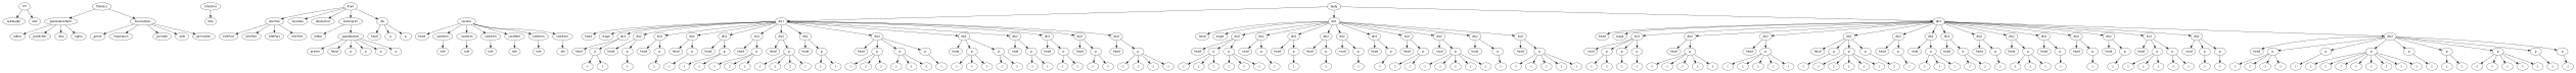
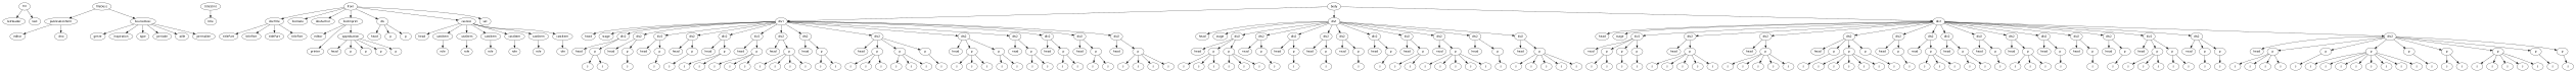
  digraph {
    fontname="Noto Sans"
    node [fontname="Noto Sans"]
    edge [fontname="Noto Sans"]
    n1 [label=TEI]
    n2 [label=teiHeader]
    n3 [label=text]
    n4 [label=fileDesc]
    n5 [label=publicationStmt]
    n6 [label=SourceDesc]
    n7 [label=titleStmt]
    n8 [label=title]
    n9 [label=editor]
-   n10 [label=publisher]
    n11 [label=idno]
-   n12 [label=rights]
    n13 [label=genre]
    n14 [label=inspiration]
+   n15 [label=type]
    n16 [label=periode]
    n17 [label=taille]
    n18 [label=permalien]
    n19 [label=front]
    n20 [label=docTitle]
    n21 [label=docDate]
    n22 [label=docAuthor]
    n23 [label=docImprint]
    n24 [label=div]
    n25 [label=castList]
+   n26 [label=set]
    n27 [label=body]
    n28 [label=div1]
    n29 [label=div1]
    n30 [label=div1]
    n31 [label=titlePart]
    n32 [label=titlePart]
    n33 [label=titlePart]
    n34 [label=titlePart]
    n35 [label=editor]
    n36 [label=printer]
    n37 [label=approbation]
    n38 [label=head]
    n39 [label=p]
    n40 [label=p]
    n41 [label=head]
    n42 [label=castItem]
    n43 [label=castItem]
    n44 [label=castItem]
    n45 [label=castItem]
    n46 [label=castItem]
    n47 [label=castItem]
    n48 [label=head]
    n49 [label=p]
    n50 [label=p]
    n51 [label=p]
    n52 [label=p]
    n53 [label=role]
    n54 [label=role]
    n55 [label=role]
    n56 [label=role]
    n57 [label=role]
    n58 [label=role]
    n59 [label=head]
    n60 [label=stage]
    n61 [label=div2]
    n62 [label=div2]
    n63 [label=div2]
    n64 [label=div2]
    n65 [label=div2]
    n66 [label=div2]
    n67 [label=div2]
    n68 [label=div2]
    n69 [label=div2]
    n70 [label=div2]
    n71 [label=div2]
    n72 [label=div2]
    n73 [label=div2]
    n74 [label=div2]
    n75 [label=head]
    n76 [label=stage]
    n77 [label=div2]
    n78 [label=div2]
    n79 [label=div2]
    n80 [label=div2]
    n81 [label=div2]
    n82 [label=div2]
    n83 [label=div2]
    n84 [label=div2]
    n85 [label=div2]
    n86 [label=div2]
    n87 [label=head]
    n88 [label=stage]
    n89 [label=div2]
    n90 [label=div2]
    n91 [label=div2]
    n92 [label=div2]
    n93 [label=div2]
    n94 [label=div2]
    n95 [label=div2]
    n96 [label=div2]
    n97 [label=div2]
    n98 [label=div2]
    n99 [label=div2]
    n100 [label=div2]
    n101 [label=div2]
    n102 [label=div2]
    n103 [label=div2]
    n104 [label=head]
    n105 [label=p]
    n106 [label=head]
    n107 [label=p]
    n108 [label=head]
    n109 [label=p]
    n110 [label=head]
    n111 [label=p]
    n112 [label=head]
    n113 [label=p]
    n114 [label=head]
    n115 [label=p]
    n116 [label=head]
    n117 [label=p]
    n118 [label=head]
    n119 [label=p]
    n120 [label=head]
    n121 [label=p]
    n122 [label=p]
    n123 [label=p]
    n124 [label=head]
    n125 [label=p]
    n126 [label=p]
    n127 [label=head]
    n128 [label=p]
    n129 [label=head]
    n130 [label=p]
    n131 [label=head]
    n132 [label=p]
    n133 [label=head]
    n134 [label=p]
    n135 [label=s]
    n136 [label=s]
    n137 [label=s]
    n138 [label=s]
    n139 [label=s]
    n140 [label=s]
    n141 [label=s]
    n142 [label=s]
    n143 [label=s]
    n144 [label=s]
    n145 [label=s]
    n146 [label=s]
    n147 [label=s]
    n148 [label=s]
    n149 [label=s]
    n150 [label=s]
    n151 [label=s]
    n152 [label=s]
    n153 [label=s]
    n154 [label=s]
    n155 [label=s]
    n156 [label=s]
    n157 [label=s]
    n158 [label=s]
    n159 [label=s]
    n160 [label=s]
    n161 [label=s]
    n162 [label=s]
    n163 [label=s]
    n164 [label=s]
    n165 [label=s]
    n166 [label=s]
    n167 [label=s]
    n168 [label=s]
    n169 [label=s]
    n170 [label=s]
    n171 [label=s]
    n172 [label=s]
    n173 [label=head]
    n174 [label=p]
    n175 [label=p]
    n176 [label=head]
    n177 [label=p]
    n178 [label=head]
    n179 [label=p]
    n180 [label=head]
    n181 [label=p]
    n182 [label=head]
    n183 [label=p]
    n184 [label=head]
    n185 [label=p]
    n186 [label=head]
    n187 [label=p]
    n188 [label=head]
    n189 [label=p]
    n190 [label=head]
    n191 [label=p]
    n192 [label=head]
    n193 [label=p]
    n194 [label=s]
    n195 [label=s]
    n196 [label=s]
    n197 [label=s]
    n198 [label=s]
    n199 [label=s]
    n200 [label=s]
    n201 [label=s]
    n202 [label=s]
    n203 [label=s]
    n204 [label=s]
    n205 [label=s]
    n206 [label=s]
    n207 [label=s]
    n208 [label=s]
    n209 [label=s]
    n210 [label=s]
    n211 [label=s]
    n212 [label=s]
    n213 [label=s]
    n214 [label=s]
    n215 [label=s]
    n216 [label=s]
    n217 [label=s]
    n218 [label=head]
    n219 [label=p]
    n220 [label=p]
    n221 [label=p]
    n222 [label=head]
    n223 [label=p]
    n224 [label=head]
    n225 [label=p]
    n226 [label=head]
    n227 [label=p]
    n228 [label=p]
    n229 [label=p]
    n230 [label=head]
    n231 [label=p]
    n232 [label=head]
    n233 [label=p]
    n234 [label=head]
    n235 [label=p]
    n236 [label=head]
    n237 [label=p]
    n238 [label=head]
    n239 [label=p]
    n240 [label=head]
    n241 [label=p]
    n242 [label=head]
    n243 [label=p]
    n244 [label=head]
    n245 [label=p]
    n246 [label=head]
    n247 [label=p]
    n248 [label=p]
    n249 [label=head]
    n250 [label=p]
    n251 [label=p]
    n252 [label=head]
    n253 [label=p]
    n254 [label=p]
    n255 [label=p]
    n256 [label=p]
    n257 [label=p]
    n258 [label=p]
    n259 [label=p]
    n260 [label=p]
    n261 [label=s]
    n262 [label=s]
    n263 [label=s]
    n264 [label=s]
    n265 [label=s]
    n266 [label=s]
    n267 [label=s]
    n268 [label=s]
    n269 [label=s]
    n270 [label=s]
    n271 [label=s]
    n272 [label=s]
    n273 [label=s]
    n274 [label=s]
    n275 [label=s]
    n276 [label=s]
    n277 [label=s]
    n278 [label=s]
    n279 [label=s]
    n280 [label=s]
    n281 [label=s]
    n282 [label=s]
    n283 [label=s]
    n284 [label=s]
    n285 [label=s]
    n286 [label=s]
    n287 [label=s]
    n288 [label=s]
    n289 [label=s]
    n290 [label=s]
    n291 [label=s]
    n292 [label=s]
    n293 [label=s]
    n294 [label=s]
    n295 [label=s]
    n296 [label=s]
    n297 [label=s]
    n298 [label=s]
    n299 [label=s]
    n300 [label=s]
    n301 [label=s]
    n302 [label=s]
    n303 [label=s]
    n304 [label=s]
    n305 [label=s]
    n306 [label=s]
    n307 [label=s]
    n308 [label=s]
    n309 [label=s]
    n310 [label=s]
    n311 [label=s]
    n312 [label=s]
    n313 [label=s]
    n314 [label=s]
    n315 [label=s]
    n316 [label=s]
    n317 [label=s]
    n318 [label=s]
    n319 [label=s]
    n320 [label=s]
    n321 [label=s]
    n322 [label=s]
    n323 [label=s]
    n324 [label=s]
    n1 -> n2
    n1 -> n3
    n4 -> n5
    n4 -> n6
    n5 -> n9
-   n5 -> n10
    n5 -> n11
-   n5 -> n12
    n6 -> n13
    n6 -> n14
+   n6 -> n15
    n6 -> n16
    n6 -> n17
    n6 -> n18
    n7 -> n8
    n19 -> n20
    n19 -> n21
    n19 -> n22
    n19 -> n23
    n19 -> n24
+   n19 -> n25
+   n19 -> n26
    n20 -> n31
    n20 -> n32
    n20 -> n33
    n20 -> n34
    n23 -> n35
-   n37 -> n36
+   n23 -> n36
    n23 -> n37
    n24 -> n38
    n24 -> n39
    n24 -> n40
    n25 -> n41
    n25 -> n42
    n25 -> n43
    n25 -> n44
    n25 -> n45
    n25 -> n46
    n25 -> n47
    n27 -> n28
    n27 -> n29
    n27 -> n30
    n28 -> n59
    n28 -> n60
    n28 -> n61
    n28 -> n62
    n28 -> n63
    n28 -> n64
    n28 -> n65
    n28 -> n66
    n28 -> n67
    n28 -> n68
    n28 -> n69
    n28 -> n70
    n28 -> n71
    n28 -> n72
    n28 -> n73
    n28 -> n74
    n29 -> n75
    n29 -> n76
    n29 -> n77
    n29 -> n78
    n29 -> n79
    n29 -> n80
    n29 -> n81
    n29 -> n82
    n29 -> n83
    n29 -> n84
    n29 -> n85
    n29 -> n86
    n30 -> n87
    n30 -> n88
    n30 -> n89
    n30 -> n90
    n30 -> n91
    n30 -> n92
    n30 -> n93
    n30 -> n94
    n30 -> n95
    n30 -> n96
    n30 -> n97
    n30 -> n98
    n30 -> n99
    n30 -> n100
    n30 -> n101
    n30 -> n102
    n30 -> n103
    n37 -> n48
    n37 -> n49
    n37 -> n50
    n37 -> n51
    n37 -> n52
    n42 -> n53
    n43 -> n54
    n44 -> n55
    n45 -> n56
    n46 -> n57
    n47 -> n58
    n61 -> n104
    n61 -> n105
    n62 -> n106
    n62 -> n107
    n63 -> n108
    n63 -> n109
    n64 -> n110
    n64 -> n111
    n65 -> n112
    n65 -> n113
    n66 -> n114
    n66 -> n115
    n67 -> n116
    n67 -> n117
    n68 -> n118
    n68 -> n119
    n69 -> n120
    n69 -> n121
    n69 -> n122
    n69 -> n123
    n70 -> n124
    n70 -> n125
    n70 -> n126
    n71 -> n127
    n71 -> n128
    n72 -> n129
    n72 -> n130
    n73 -> n131
    n73 -> n132
    n74 -> n133
    n74 -> n134
    n77 -> n173
    n77 -> n174
    n77 -> n175
    n78 -> n176
    n78 -> n177
    n79 -> n178
    n79 -> n179
    n80 -> n180
    n80 -> n181
    n81 -> n182
    n81 -> n183
    n82 -> n184
    n82 -> n185
    n83 -> n186
    n83 -> n187
    n84 -> n188
    n84 -> n189
    n85 -> n190
    n85 -> n191
    n86 -> n192
    n86 -> n193
    n89 -> n218
    n89 -> n219
    n89 -> n220
    n89 -> n221
    n90 -> n222
    n90 -> n223
    n91 -> n224
    n91 -> n225
    n92 -> n226
    n92 -> n227
    n92 -> n228
    n92 -> n229
    n93 -> n230
    n93 -> n231
    n94 -> n232
    n94 -> n233
    n95 -> n234
    n95 -> n235
    n96 -> n236
    n96 -> n237
    n97 -> n238
    n97 -> n239
    n98 -> n240
    n98 -> n241
    n99 -> n242
    n99 -> n243
    n100 -> n244
    n100 -> n245
    n101 -> n246
    n101 -> n247
    n101 -> n248
    n102 -> n249
    n102 -> n250
    n102 -> n251
    n103 -> n252
    n103 -> n253
    n103 -> n254
    n103 -> n255
    n103 -> n256
    n103 -> n257
    n103 -> n258
    n103 -> n259
    n103 -> n260
    n105 -> n135
    n105 -> n136
    n107 -> n137
    n109 -> n138
    n111 -> n139
    n113 -> n140
    n113 -> n141
    n115 -> n142
    n115 -> n143
    n115 -> n144
    n117 -> n145
    n117 -> n146
    n117 -> n147
    n117 -> n148
    n119 -> n149
    n119 -> n150
    n121 -> n151
    n121 -> n152
    n121 -> n153
    n122 -> n154
    n122 -> n155
    n122 -> n156
    n123 -> n157
    n125 -> n158
    n125 -> n159
    n125 -> n160
    n126 -> n161
    n126 -> n162
    n128 -> n163
    n128 -> n164
    n130 -> n165
    n130 -> n166
    n132 -> n167
    n132 -> n168
    n134 -> n169
    n134 -> n170
    n134 -> n171
    n134 -> n172
    n174 -> n194
    n174 -> n195
    n174 -> n196
    n175 -> n197
    n175 -> n198
    n175 -> n199
    n177 -> n200
    n179 -> n201
    n181 -> n202
    n183 -> n203
    n185 -> n204
    n187 -> n205
    n187 -> n206
    n189 -> n207
    n189 -> n208
    n189 -> n209
    n189 -> n210
    n189 -> n211
    n191 -> n212
    n193 -> n213
    n193 -> n214
    n193 -> n215
    n193 -> n216
    n193 -> n217
    n219 -> n261
    n219 -> n262
    n220 -> n263
    n221 -> n264
    n223 -> n265
    n223 -> n266
    n223 -> n267
    n223 -> n268
    n223 -> n269
    n225 -> n270
    n225 -> n271
    n225 -> n272
    n225 -> n273
    n225 -> n274
    n227 -> n275
    n228 -> n276
    n228 -> n277
    n228 -> n278
    n228 -> n279
    n228 -> n280
    n229 -> n281
    n231 -> n282
    n233 -> n283
    n233 -> n284
    n233 -> n285
    n235 -> n286
    n235 -> n287
    n237 -> n288
    n239 -> n289
    n239 -> n290
    n239 -> n291
    n241 -> n292
    n243 -> n293
    n245 -> n294
    n247 -> n295
    n247 -> n296
    n247 -> n297
    n248 -> n298
    n248 -> n299
    n250 -> n300
    n251 -> n301
    n253 -> n302
    n253 -> n303
    n253 -> n304
    n253 -> n305
    n254 -> n306
    n255 -> n307
    n255 -> n308
    n255 -> n309
    n255 -> n310
    n255 -> n311
    n255 -> n312
    n255 -> n313
    n255 -> n314
    n256 -> n315
    n257 -> n316
    n257 -> n317
    n258 -> n318
    n258 -> n319
    n258 -> n320
    n258 -> n321
    n258 -> n322
    n259 -> n323
    n260 -> n324
  }
